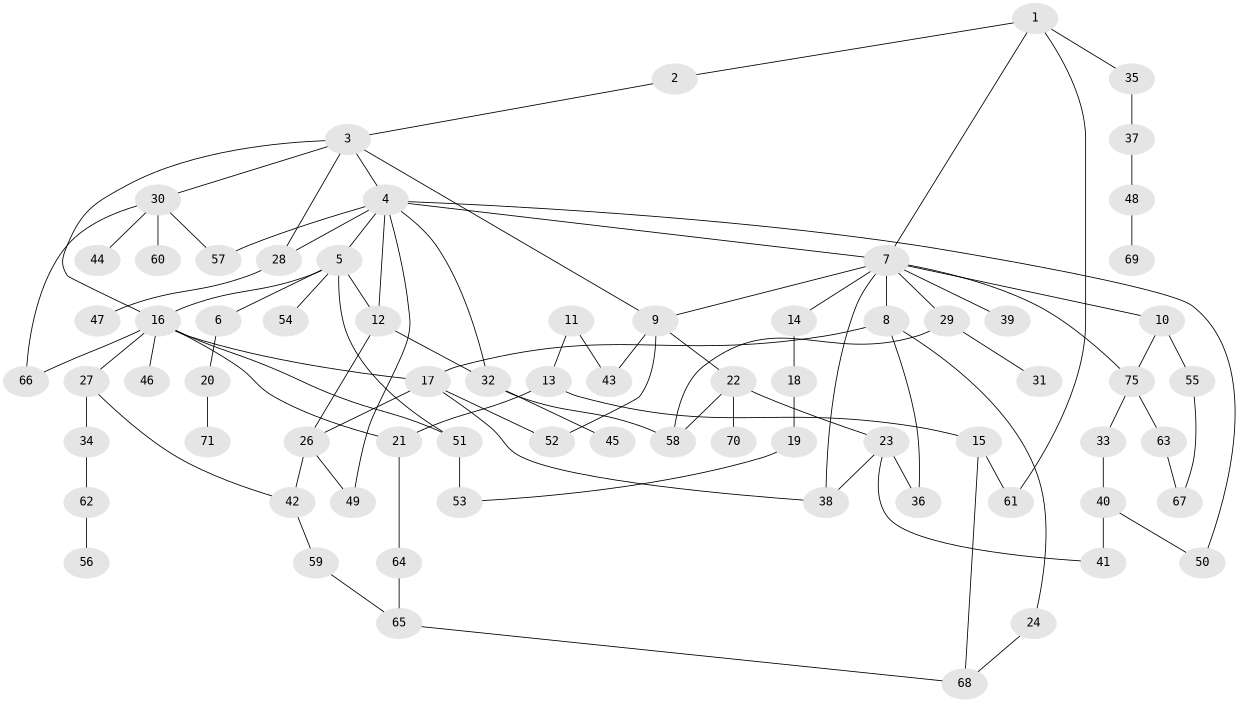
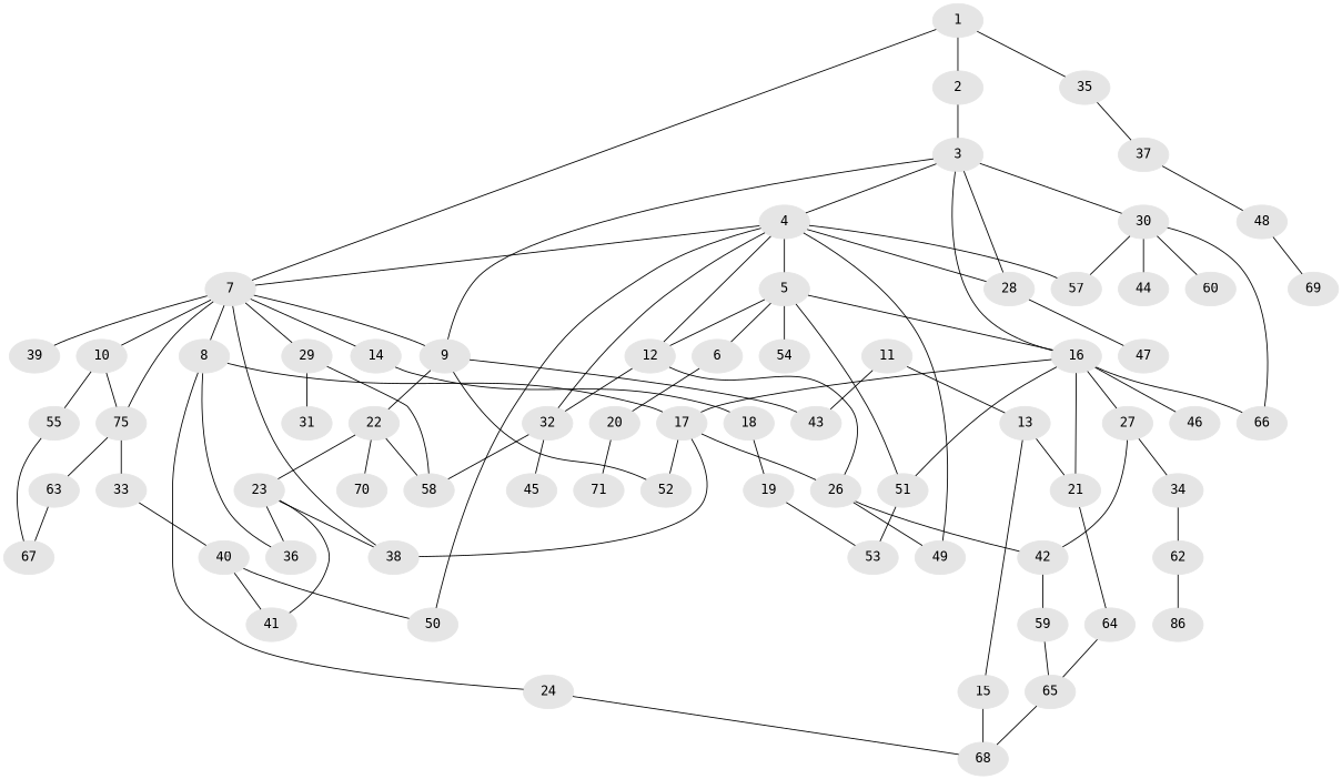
  graph {
    fontname="DejaVu Sans Mono"
    node [color=gray90 fontname="DejaVu Sans Mono" style=filled]
    edge [fontname="DejaVu Sans Mono" weight=1.0]
    1
    2
    7
    35
-   61
    3
    9
    8
    10
    14
    n11 [label=75]
    29
    38
    39
    37
    4
    16
    28
    30
    5
    12
    32
    49
    50
    57
    22
    43
    52
    51
    17
    21
    27
    46
    66
    47
    44
    60
    6
    54
    11
    13
    26
    58
    45
    20
    53
    71
    24
    36
    55
    18
    33
    63
    31
    68
    23
    70
    67
    15
    42
    64
    19
    34
    65
    41
    40
    59
    62
-   56
+   56 [label=86]
    48
    69
    1 -- 2
    1 -- 7
    1 -- 35
-   1 -- 61
    2 -- 3
    7 -- 9
    7 -- 8 [weight=3.0]
    7 -- 10
    7 -- 14
    7 -- n11
    7 -- 29
    7 -- 38
    7 -- 39
    35 -- 37
    3 -- 9
    3 -- 4
    3 -- 16
    3 -- 28
    3 -- 30
    9 -- 22 [weight=2.0]
    9 -- 43 [weight=2.0]
    9 -- 52
    8 -- 17
    8 -- 24
    8 -- 36
    10 -- n11
    10 -- 55 [weight=2.0]
    14 -- 18
    n11 -- 33
    n11 -- 63
    29 -- 58
    29 -- 31
    37 -- 48
    4 -- 7
    4 -- 28
    4 -- 5
    4 -- 12
    4 -- 32
    4 -- 49
    4 -- 50
    4 -- 57
    16 -- 51
    16 -- 17
    16 -- 21
    16 -- 27
    16 -- 46 [weight=3.0]
    16 -- 66
    28 -- 47
    30 -- 57
    30 -- 66
    30 -- 44
    30 -- 60
    5 -- 16
    5 -- 12
    5 -- 51
    5 -- 6
    5 -- 54
    12 -- 32
    12 -- 26 [weight=2.0]
    32 -- 58
    32 -- 45
    22 -- 58
    22 -- 23
    22 -- 70
    51 -- 53 [weight=2.0]
    17 -- 38
    17 -- 52
    17 -- 26
    21 -- 64
    27 -- 42
    27 -- 34
    6 -- 20
    11 -- 43
    11 -- 13
    13 -- 21
    13 -- 15
    26 -- 49
    26 -- 42
    20 -- 71
    24 -- 68
    55 -- 67
    18 -- 19 [weight=3.0]
    33 -- 40
    63 -- 67
    23 -- 38
    23 -- 36
    23 -- 41
-   15 -- 61
    15 -- 68
    42 -- 59
    64 -- 65
    19 -- 53
    34 -- 62
    65 -- 68
    40 -- 50
    40 -- 41
    59 -- 65
    62 -- 56
    48 -- 69
  }
